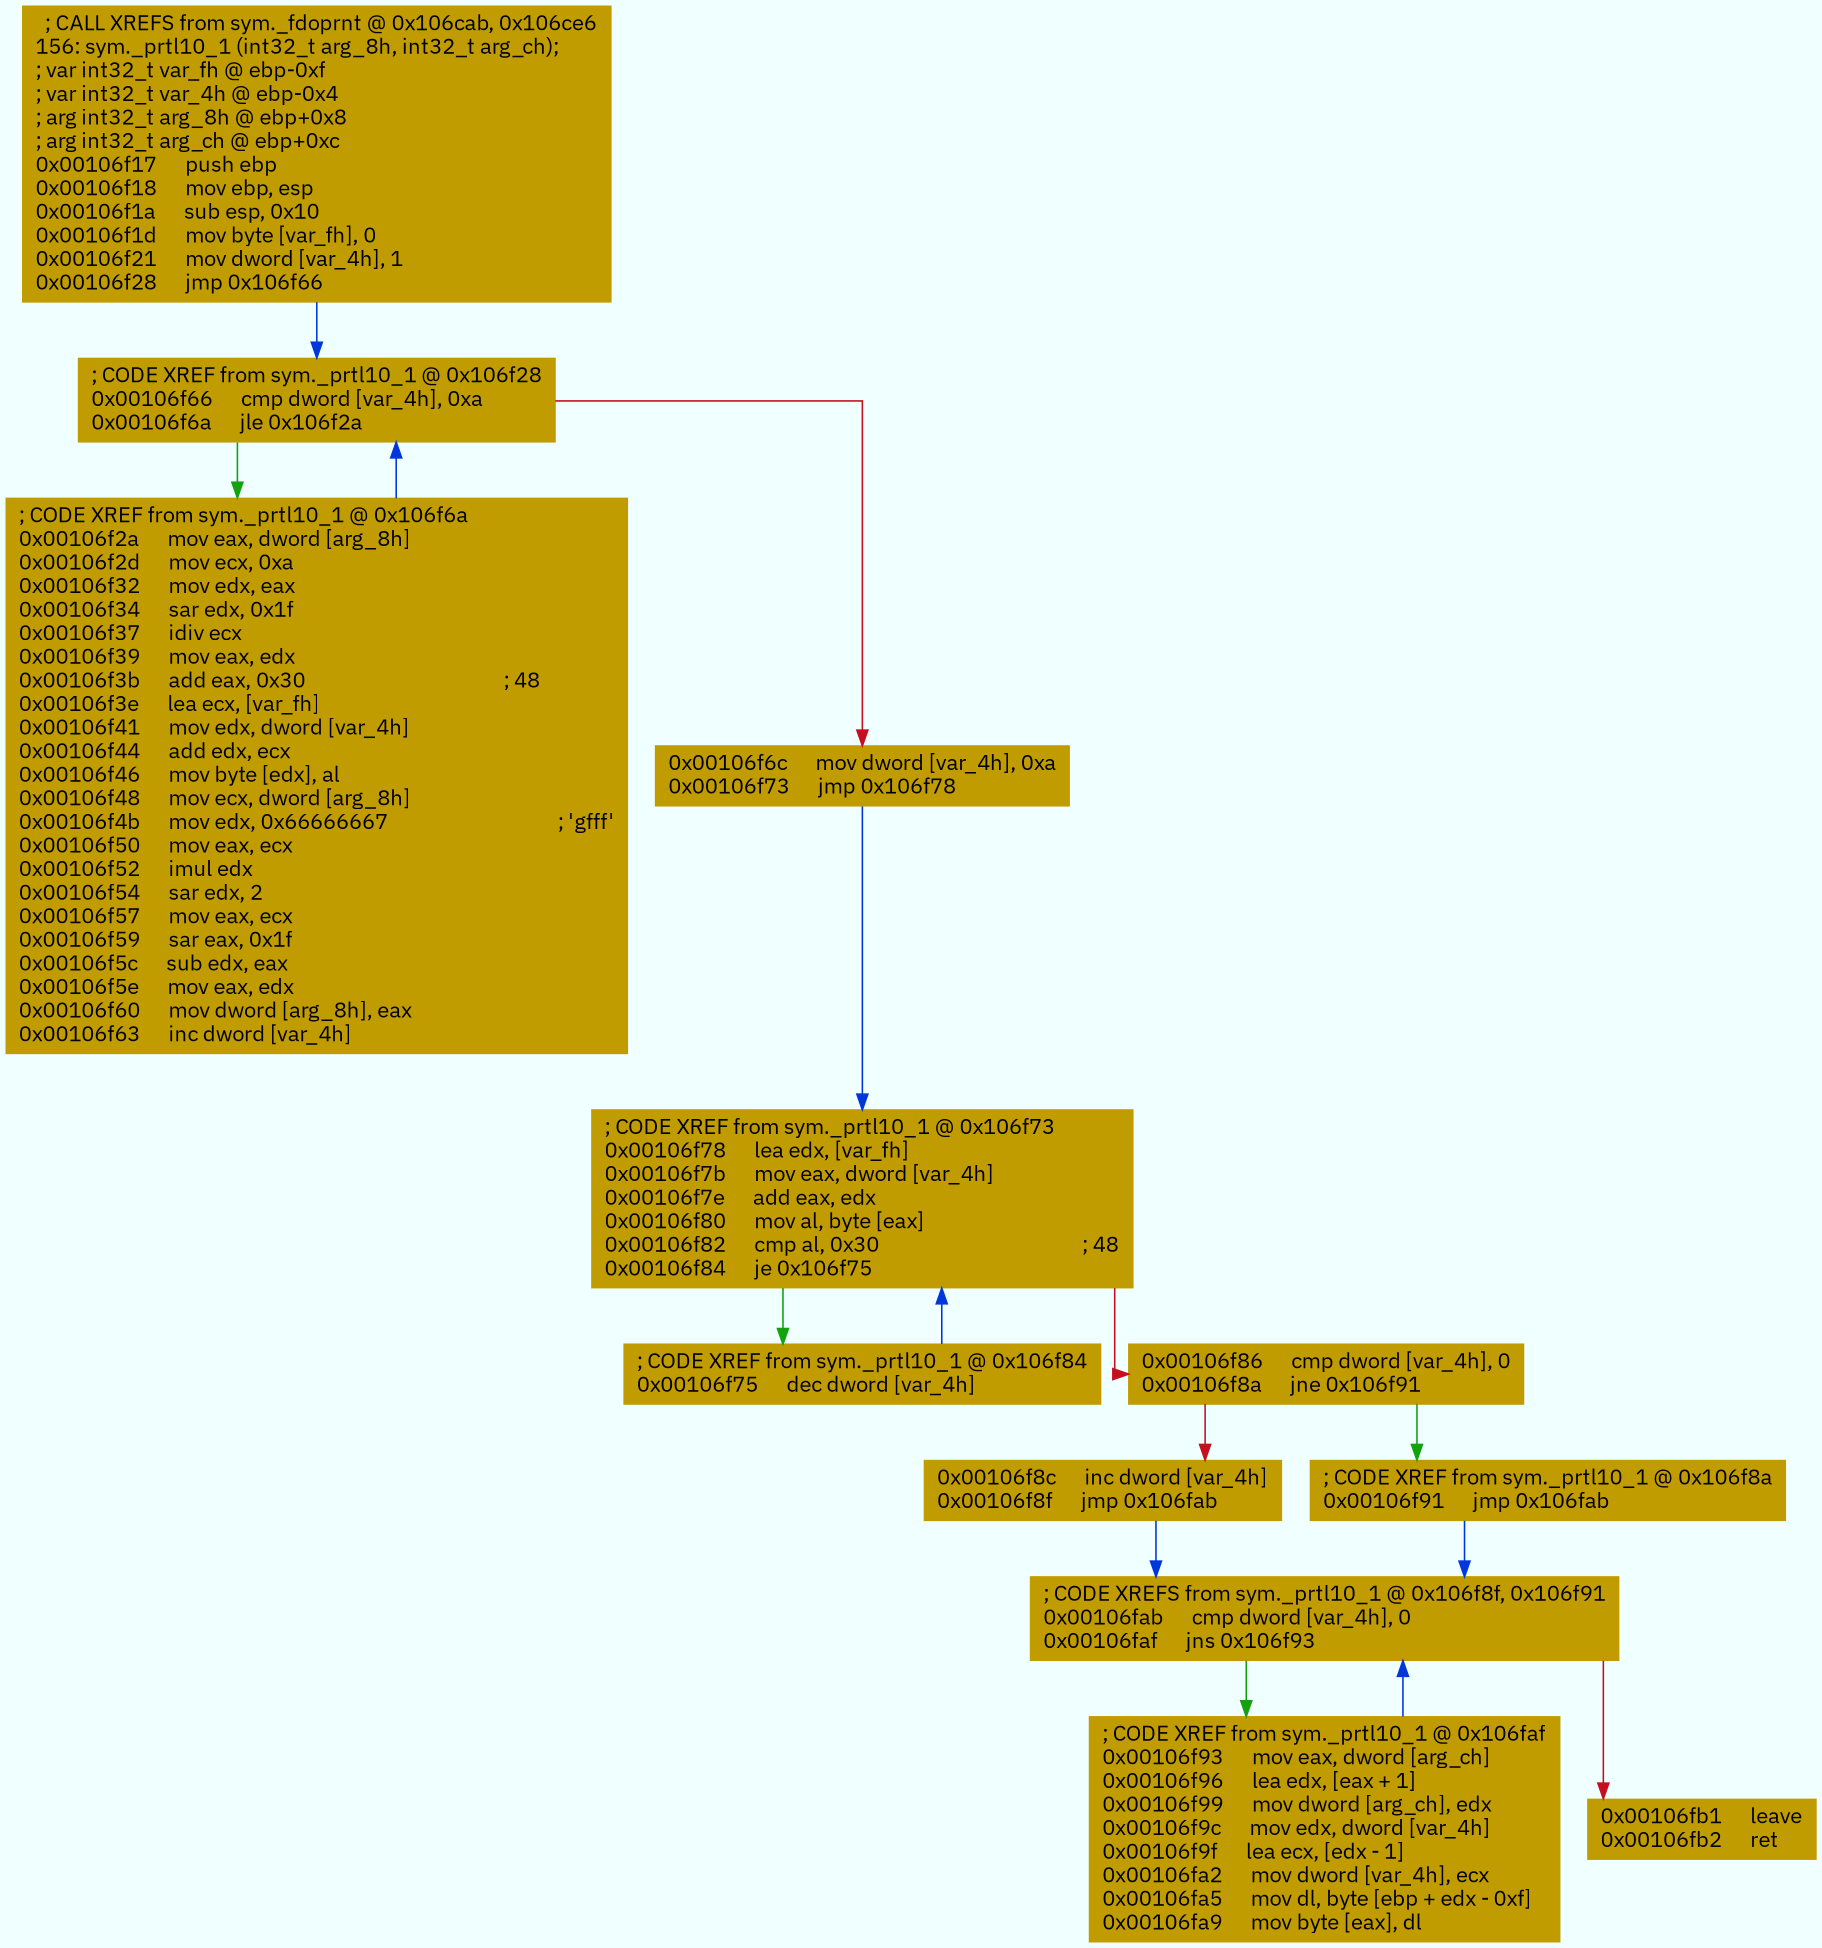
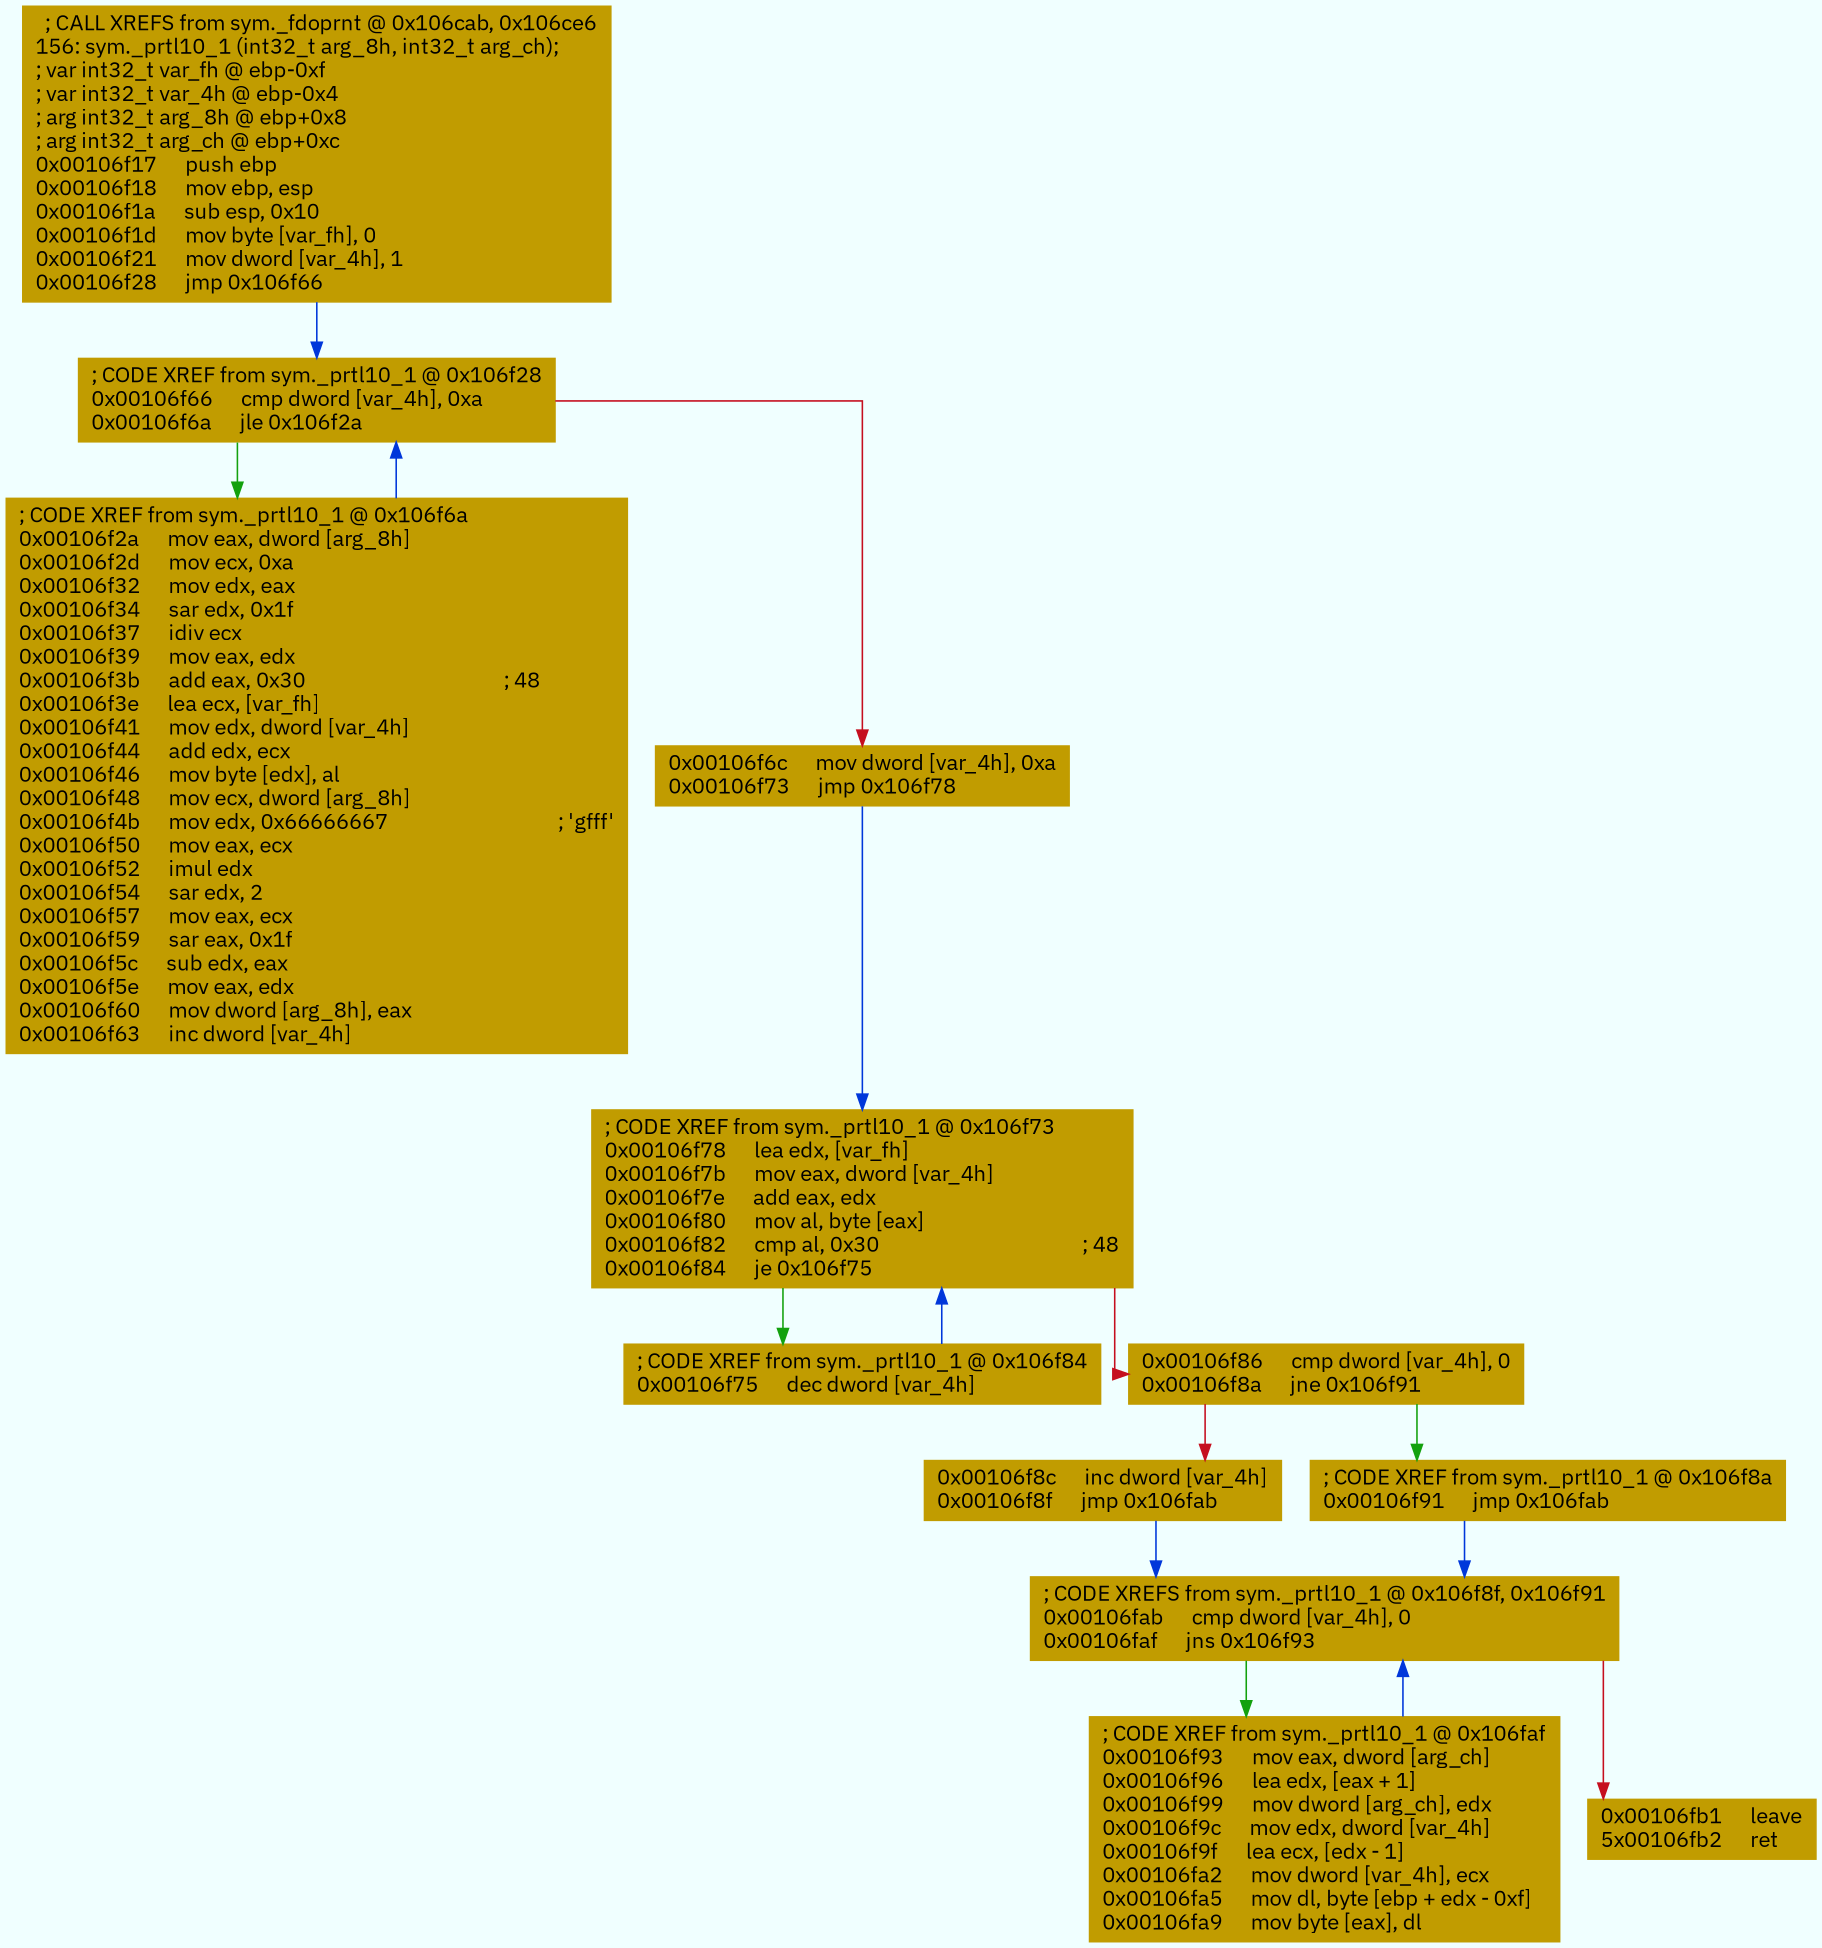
  digraph {
    bgcolor=azure
    fontname="IBM Plex Sans"
    fontsize=8
    splines=ortho
    node [color="#c19c00" fillcolor="#c19c00" fontname="IBM Plex Sans" shape=box style=filled]
    edge [arrowhead=normal color="#0037da" fontname="IBM Plex Sans"]
    n1 [label="  ; CALL XREFS from sym._fdoprnt @ 0x106cab, 0x106ce6\l156: sym._prtl10_1 (int32_t arg_8h, int32_t arg_ch);\l; var int32_t var_fh @ ebp-0xf\l; var int32_t var_4h @ ebp-0x4\l; arg int32_t arg_8h @ ebp+0x8\l; arg int32_t arg_ch @ ebp+0xc\l0x00106f17      push ebp\l0x00106f18      mov ebp, esp\l0x00106f1a      sub esp, 0x10\l0x00106f1d      mov byte [var_fh], 0\l0x00106f21      mov dword [var_4h], 1\l0x00106f28      jmp 0x106f66\l"]
    n2 [label="; CODE XREF from sym._prtl10_1 @ 0x106f28\l0x00106f66      cmp dword [var_4h], 0xa\l0x00106f6a      jle 0x106f2a\l"]
    n3 [label="; CODE XREF from sym._prtl10_1 @ 0x106f6a\l0x00106f2a      mov eax, dword [arg_8h]\l0x00106f2d      mov ecx, 0xa\l0x00106f32      mov edx, eax\l0x00106f34      sar edx, 0x1f\l0x00106f37      idiv ecx\l0x00106f39      mov eax, edx\l0x00106f3b      add eax, 0x30                                          ; 48\l0x00106f3e      lea ecx, [var_fh]\l0x00106f41      mov edx, dword [var_4h]\l0x00106f44      add edx, ecx\l0x00106f46      mov byte [edx], al\l0x00106f48      mov ecx, dword [arg_8h]\l0x00106f4b      mov edx, 0x66666667                                    ; 'gfff'\l0x00106f50      mov eax, ecx\l0x00106f52      imul edx\l0x00106f54      sar edx, 2\l0x00106f57      mov eax, ecx\l0x00106f59      sar eax, 0x1f\l0x00106f5c      sub edx, eax\l0x00106f5e      mov eax, edx\l0x00106f60      mov dword [arg_8h], eax\l0x00106f63      inc dword [var_4h]\l"]
    n4 [label="0x00106f6c      mov dword [var_4h], 0xa\l0x00106f73      jmp 0x106f78\l"]
    n5 [label="; CODE XREF from sym._prtl10_1 @ 0x106f73\l0x00106f78      lea edx, [var_fh]\l0x00106f7b      mov eax, dword [var_4h]\l0x00106f7e      add eax, edx\l0x00106f80      mov al, byte [eax]\l0x00106f82      cmp al, 0x30                                           ; 48\l0x00106f84      je 0x106f75\l"]
    n6 [label="; CODE XREF from sym._prtl10_1 @ 0x106f84\l0x00106f75      dec dword [var_4h]\l"]
    n7 [label="0x00106f86      cmp dword [var_4h], 0\l0x00106f8a      jne 0x106f91\l"]
    n8 [label="0x00106f8c      inc dword [var_4h]\l0x00106f8f      jmp 0x106fab\l"]
    n9 [label="; CODE XREF from sym._prtl10_1 @ 0x106f8a\l0x00106f91      jmp 0x106fab\l"]
    n10 [label="; CODE XREFS from sym._prtl10_1 @ 0x106f8f, 0x106f91\l0x00106fab      cmp dword [var_4h], 0\l0x00106faf      jns 0x106f93\l"]
    n11 [label="; CODE XREF from sym._prtl10_1 @ 0x106faf\l0x00106f93      mov eax, dword [arg_ch]\l0x00106f96      lea edx, [eax + 1]\l0x00106f99      mov dword [arg_ch], edx\l0x00106f9c      mov edx, dword [var_4h]\l0x00106f9f      lea ecx, [edx - 1]\l0x00106fa2      mov dword [var_4h], ecx\l0x00106fa5      mov dl, byte [ebp + edx - 0xf]\l0x00106fa9      mov byte [eax], dl\l"]
-   n12 [label="0x00106fb1      leave\l0x00106fb2      ret\l"]
+   n12 [label="0x00106fb1      leave\l5x00106fb2      ret\l"]
    n1 -> n2
    n2 -> n3 [color="#13a10e"]
    n2 -> n4 [color="#c50f1f"]
    n3 -> n2
    n4 -> n5
    n5 -> n6 [color="#13a10e"]
    n5 -> n7 [color="#c50f1f"]
    n6 -> n5
    n7 -> n8 [color="#c50f1f"]
    n7 -> n9 [color="#13a10e"]
    n8 -> n10
    n9 -> n10
    n10 -> n11 [color="#13a10e"]
    n10 -> n12 [color="#c50f1f"]
    n11 -> n10
  }
